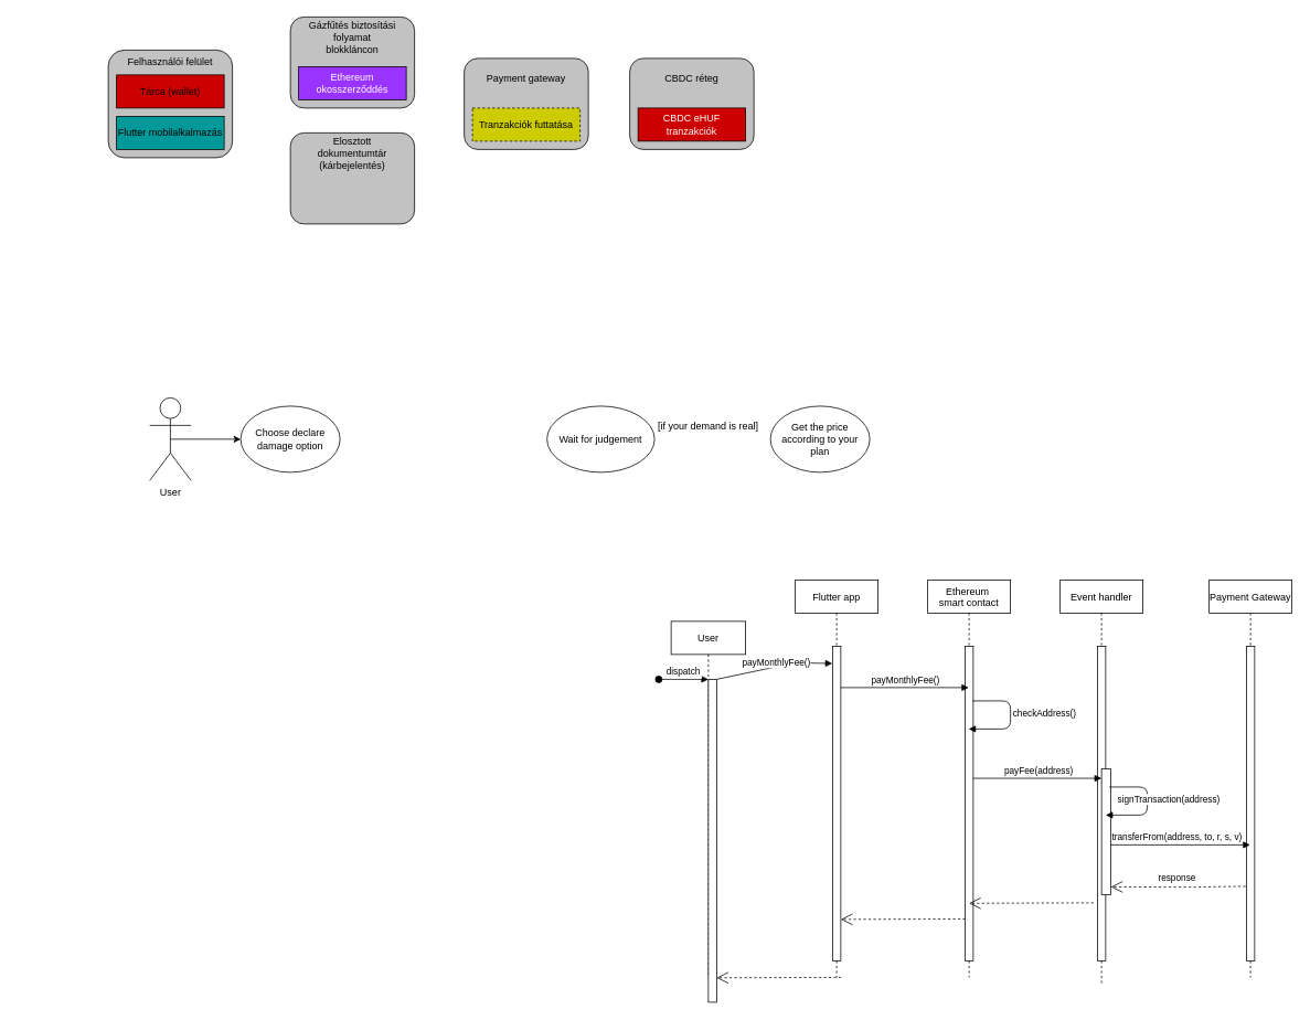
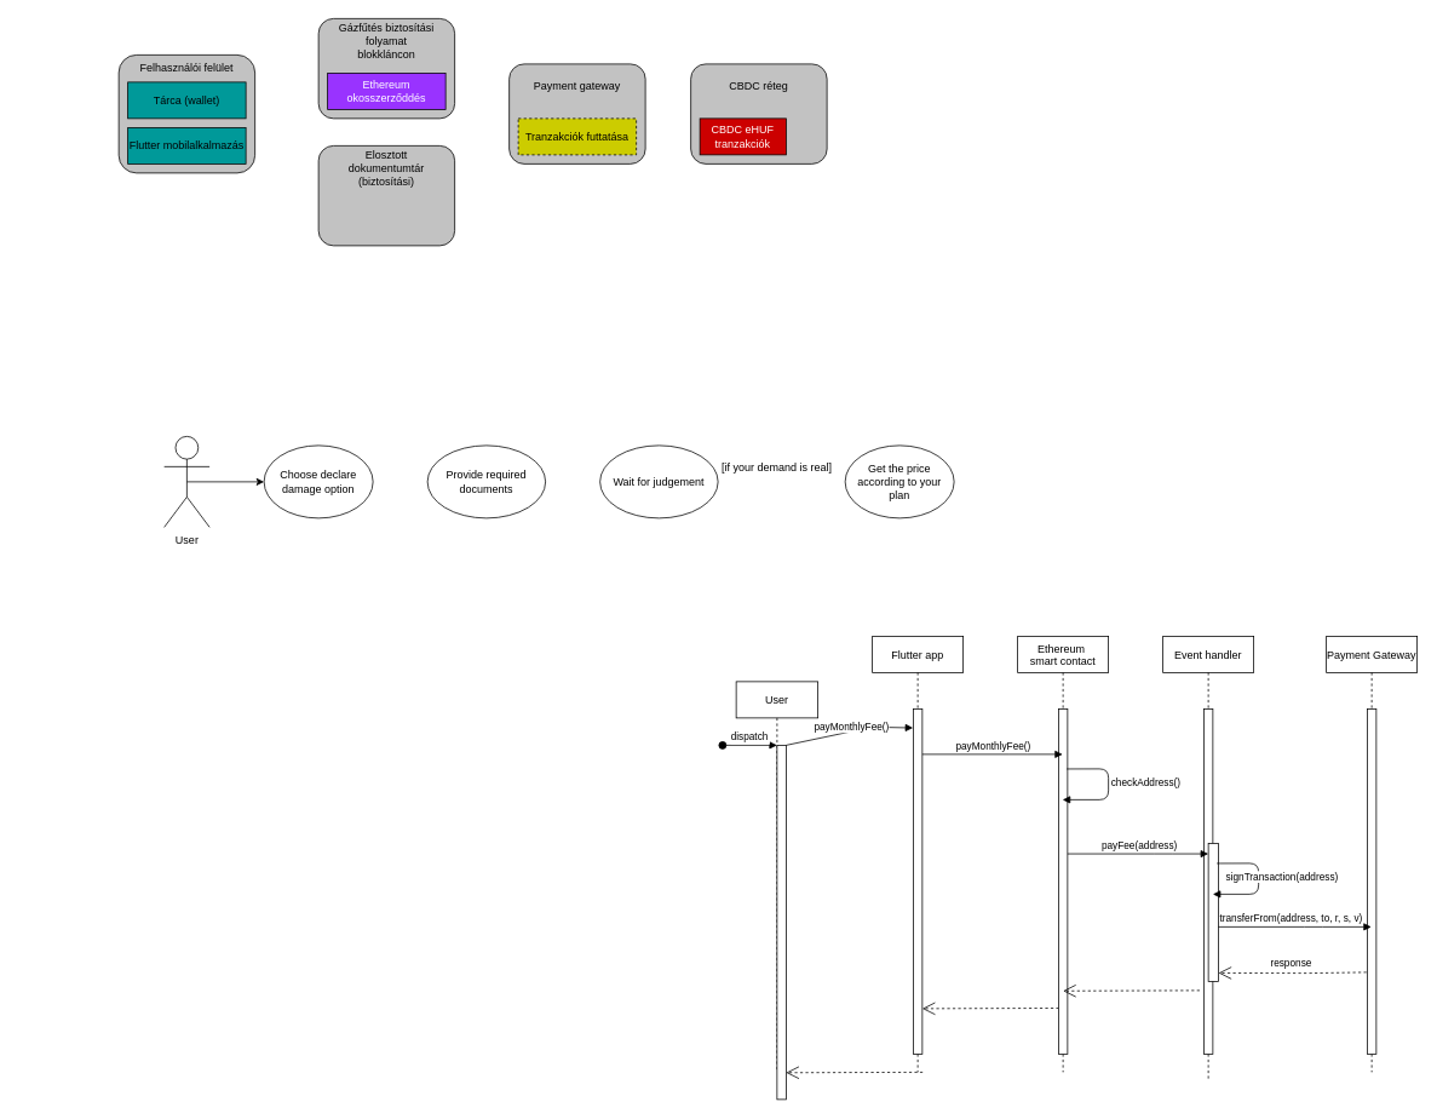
  <mxCell id="0" />
  <mxCell id="1" parent="0" />
  <mxCell id="2" value="&lt;div style=&quot;text-align: justify;&quot;&gt;&lt;br&gt;&lt;/div&gt;" style="rounded=1;whiteSpace=wrap;html=1;align=center;fillColor=#C2C2C2;" vertex="1" parent="1"><mxGeometry x="130" y="60" width="150" height="130" as="geometry" /></mxCell>
  <mxCell id="3" value="Felhasználói felület" style="text;html=1;strokeColor=none;fillColor=none;align=center;verticalAlign=middle;whiteSpace=wrap;rounded=0;" vertex="1" parent="1"><mxGeometry x="150" y="60" width="110" height="30" as="geometry" /></mxCell>
- <mxCell id="4" value="Tárca (wallet)" style="rounded=0;whiteSpace=wrap;html=1;fillColor=#cc0000;strokeColor=#000000;shadow=0;textColor=#000000;" vertex="1" parent="1"><mxGeometry x="140" y="90" width="130" height="40" as="geometry" /></mxCell>
+ <mxCell id="4" value="Tárca (wallet)" style="rounded=0;whiteSpace=wrap;html=1;fillColor=#009999;strokeColor=#000000;shadow=0;textColor=#000000;" vertex="1" parent="1"><mxGeometry x="140" y="90" width="130" height="40" as="geometry" /></mxCell>
  <mxCell id="5" value="Flutter mobilalkalmazás" style="rounded=0;whiteSpace=wrap;html=1;fillColor=#009999;strokeColor=#000000;shadow=0;textColor=#000000;" vertex="1" parent="1"><mxGeometry x="140" y="140" width="130" height="40" as="geometry" /></mxCell>
  <mxCell id="6" value="&lt;div style=&quot;text-align: justify;&quot;&gt;&lt;br&gt;&lt;/div&gt;" style="rounded=1;whiteSpace=wrap;html=1;align=center;fillColor=#C2C2C2;" vertex="1" parent="1"><mxGeometry x="350" y="20" width="150" height="110" as="geometry" /></mxCell>
  <mxCell id="7" value="Gázfűtés biztosítási folyamat blokkláncon" style="text;html=1;strokeColor=none;fillColor=none;align=center;verticalAlign=middle;whiteSpace=wrap;rounded=0;" vertex="1" parent="1"><mxGeometry x="370" y="30" width="110" height="30" as="geometry" /></mxCell>
  <mxCell id="8" value="&lt;font color=&quot;#ffffff&quot;&gt;Ethereum okosszerződdés&lt;/font&gt;" style="rounded=0;whiteSpace=wrap;html=1;fillColor=#9933FF;strokeColor=#000000;shadow=0;textColor=#000000;" vertex="1" parent="1"><mxGeometry x="360" y="80" width="130" height="40" as="geometry" /></mxCell>
  <mxCell id="9" value="&lt;div style=&quot;text-align: justify;&quot;&gt;&lt;br&gt;&lt;/div&gt;" style="rounded=1;whiteSpace=wrap;html=1;align=center;fillColor=#C2C2C2;" vertex="1" parent="1"><mxGeometry x="560" y="70" width="150" height="110" as="geometry" /></mxCell>
  <mxCell id="10" value="Payment gateway" style="text;html=1;strokeColor=none;fillColor=none;align=center;verticalAlign=middle;whiteSpace=wrap;rounded=0;" vertex="1" parent="1"><mxGeometry x="580" y="80" width="110" height="30" as="geometry" /></mxCell>
  <mxCell id="11" value="Tranzakciók futtatása" style="rounded=0;whiteSpace=wrap;html=1;fillColor=#CCCC00;strokeColor=#000000;shadow=0;textColor=#000000;dashed=1;" vertex="1" parent="1"><mxGeometry x="570" y="130" width="130" height="40" as="geometry" /></mxCell>
  <mxCell id="12" value="&lt;div style=&quot;text-align: justify;&quot;&gt;&lt;br&gt;&lt;/div&gt;" style="rounded=1;whiteSpace=wrap;html=1;align=center;fillColor=#C2C2C2;" vertex="1" parent="1"><mxGeometry x="760" y="70" width="150" height="110" as="geometry" /></mxCell>
  <mxCell id="13" value="CBDC réteg" style="text;html=1;strokeColor=none;fillColor=none;align=center;verticalAlign=middle;whiteSpace=wrap;rounded=0;" vertex="1" parent="1"><mxGeometry x="780" y="80" width="110" height="30" as="geometry" /></mxCell>
- <mxCell id="14" value="&lt;font color=&quot;#ffffff&quot;&gt;CBDC eHUF tranzakciók&lt;/font&gt;" style="rounded=0;whiteSpace=wrap;html=1;fillColor=#CC0000;strokeColor=#000000;shadow=0;textColor=#000000;" vertex="1" parent="1"><mxGeometry x="770" y="130" width="130" height="40" as="geometry" /></mxCell>
+ <mxCell id="14" value="&lt;font color=&quot;#ffffff&quot;&gt;CBDC eHUF tranzakciók&lt;/font&gt;" style="rounded=0;whiteSpace=wrap;html=1;fillColor=#CC0000;strokeColor=#000000;shadow=0;textColor=#000000;" vertex="1" parent="1"><mxGeometry x="770" y="130" width="95" height="40" as="geometry" /></mxCell>
  <mxCell id="15" value="Text" style="text;html=1;align=center;verticalAlign=middle;resizable=0;points=[];autosize=1;strokeColor=none;fillColor=none;fontColor=#FFFFFF;" vertex="1" parent="1"><mxGeometry x="20" y="270" width="40" height="20" as="geometry" /></mxCell>
  <mxCell id="16" value="&lt;div style=&quot;text-align: justify;&quot;&gt;&lt;br&gt;&lt;/div&gt;" style="rounded=1;whiteSpace=wrap;html=1;align=center;fillColor=#C2C2C2;" vertex="1" parent="1"><mxGeometry x="350" y="160" width="150" height="110" as="geometry" /></mxCell>
- <mxCell id="17" value="Elosztott dokumentumtár (kárbejelentés)" style="text;html=1;strokeColor=none;fillColor=none;align=center;verticalAlign=middle;whiteSpace=wrap;rounded=0;" vertex="1" parent="1"><mxGeometry x="370" y="170" width="110" height="30" as="geometry" /></mxCell>
+ <mxCell id="17" value="Elosztott dokumentumtár (biztosítási)" style="text;html=1;strokeColor=none;fillColor=none;align=center;verticalAlign=middle;whiteSpace=wrap;rounded=0;" vertex="1" parent="1"><mxGeometry x="370" y="170" width="110" height="30" as="geometry" /></mxCell>
  <mxCell id="18" value="User" style="shape=umlActor;verticalLabelPosition=bottom;verticalAlign=top;html=1;outlineConnect=0;" vertex="1" parent="1"><mxGeometry x="180" y="480" width="50" height="100" as="geometry" /></mxCell>
  <mxCell id="19" value="" style="endArrow=classic;html=1;rounded=0;exitX=0.5;exitY=0.5;exitDx=0;exitDy=0;exitPerimeter=0;entryX=0;entryY=0.5;entryDx=0;entryDy=0;" edge="1" parent="1" source="18"><mxGeometry width="50" height="50" relative="1" as="geometry"><mxPoint x="230" y="560" as="sourcePoint" /><mxPoint x="290" y="530" as="targetPoint" /></mxGeometry></mxCell>
  <mxCell id="20" value="Choose declare damage option" style="ellipse;whiteSpace=wrap;html=1;" vertex="1" parent="1"><mxGeometry x="290" y="490" width="120" height="80" as="geometry" /></mxCell>
+ <mxCell id="21" value="Provide required documents" style="ellipse;whiteSpace=wrap;html=1;" vertex="1" parent="1"><mxGeometry x="470" y="490" width="130" height="80" as="geometry" /></mxCell>
  <mxCell id="22" value="Wait for judgement" style="ellipse;whiteSpace=wrap;html=1;" vertex="1" parent="1"><mxGeometry x="660" y="490" width="130" height="80" as="geometry" /></mxCell>
  <mxCell id="23" value="Get the price according to your plan" style="ellipse;whiteSpace=wrap;html=1;" vertex="1" parent="1"><mxGeometry x="930" y="490" width="120" height="80" as="geometry" /></mxCell>
  <mxCell id="24" value="[if your demand is real]" style="text;html=1;strokeColor=none;fillColor=none;align=center;verticalAlign=middle;whiteSpace=wrap;rounded=0;" vertex="1" parent="1"><mxGeometry x="790" y="500" width="130" height="30" as="geometry" /></mxCell>
  <mxCell id="25" value="User" style="shape=umlLifeline;perimeter=lifelinePerimeter;container=1;collapsible=0;recursiveResize=0;rounded=0;shadow=0;strokeWidth=1;" vertex="1" parent="1"><mxGeometry x="810" y="750" width="90" height="430" as="geometry" /></mxCell>
  <mxCell id="26" value="" style="points=[];perimeter=orthogonalPerimeter;rounded=0;shadow=0;strokeWidth=1;" vertex="1" parent="25"><mxGeometry x="45" y="70" width="10" height="390" as="geometry" /></mxCell>
  <mxCell id="27" value="dispatch" style="verticalAlign=bottom;startArrow=oval;endArrow=block;startSize=8;shadow=0;strokeWidth=1;" edge="1" parent="25" target="26"><mxGeometry relative="1" as="geometry"><mxPoint x="-15" y="70" as="sourcePoint" /></mxGeometry></mxCell>
  <mxCell id="28" value="" style="endArrow=open;endSize=12;dashed=1;html=1;rounded=0;exitX=0.043;exitY=0.867;exitDx=0;exitDy=0;exitPerimeter=0;entryX=0.9;entryY=0.79;entryDx=0;entryDy=0;entryPerimeter=0;" edge="1" parent="25"><mxGeometry x="-0.032" y="-10" width="160" relative="1" as="geometry"><mxPoint x="205.43" y="430.0" as="sourcePoint" /><mxPoint x="55" y="430.54" as="targetPoint" /><Array as="points"><mxPoint x="206.29" y="430.7" /></Array><mxPoint as="offset" /></mxGeometry></mxCell>
  <mxCell id="29" value="Flutter app" style="shape=umlLifeline;perimeter=lifelinePerimeter;container=1;collapsible=0;recursiveResize=0;rounded=0;shadow=0;strokeWidth=1;" vertex="1" parent="1"><mxGeometry x="960" y="700" width="100" height="480" as="geometry" /></mxCell>
  <mxCell id="30" value="" style="points=[];perimeter=orthogonalPerimeter;rounded=0;shadow=0;strokeWidth=1;" vertex="1" parent="29"><mxGeometry x="45" y="80" width="10" height="380" as="geometry" /></mxCell>
  <mxCell id="31" value="" style="endArrow=open;endSize=12;dashed=1;html=1;rounded=0;exitX=0.043;exitY=0.867;exitDx=0;exitDy=0;exitPerimeter=0;entryX=0.9;entryY=0.79;entryDx=0;entryDy=0;entryPerimeter=0;" edge="1" parent="29" source="35"><mxGeometry x="-0.032" y="-10" width="160" relative="1" as="geometry"><mxPoint x="265.71" y="410.0" as="sourcePoint" /><mxPoint x="55" y="410.0" as="targetPoint" /><Array as="points"><mxPoint x="206.29" y="410.16" /></Array><mxPoint as="offset" /></mxGeometry></mxCell>
  <mxCell id="32" value="" style="verticalAlign=bottom;endArrow=block;shadow=0;strokeWidth=1;entryX=-0.029;entryY=0.055;entryDx=0;entryDy=0;entryPerimeter=0;" edge="1" parent="1" source="26" target="30"><mxGeometry relative="1" as="geometry"><mxPoint x="955" y="780" as="sourcePoint" /><mxPoint x="1000" y="800" as="targetPoint" /><Array as="points"><mxPoint x="960" y="800" /></Array></mxGeometry></mxCell>
  <mxCell id="33" value="payMonthlyFee()" style="edgeLabel;html=1;align=center;verticalAlign=middle;resizable=0;points=[];" vertex="1" connectable="0" parent="32"><mxGeometry x="-0.283" relative="1" as="geometry"><mxPoint x="22" y="-10" as="offset" /></mxGeometry></mxCell>
  <mxCell id="34" value="Ethereum &#10;smart contact" style="shape=umlLifeline;perimeter=lifelinePerimeter;container=1;collapsible=0;recursiveResize=0;rounded=0;shadow=0;strokeWidth=1;" vertex="1" parent="1"><mxGeometry x="1120" y="700" width="100" height="480" as="geometry" /></mxCell>
  <mxCell id="35" value="" style="points=[];perimeter=orthogonalPerimeter;rounded=0;shadow=0;strokeWidth=1;" vertex="1" parent="34"><mxGeometry x="45" y="80" width="10" height="380" as="geometry" /></mxCell>
  <mxCell id="36" value="" style="verticalAlign=bottom;endArrow=block;shadow=0;strokeWidth=1;" edge="1" parent="34"><mxGeometry relative="1" as="geometry"><mxPoint x="-105" y="130" as="sourcePoint" /><mxPoint x="49.5" y="130" as="targetPoint" /><Array as="points"><mxPoint y="130" /></Array></mxGeometry></mxCell>
  <mxCell id="37" value="payMonthlyFee()" style="edgeLabel;html=1;align=center;verticalAlign=middle;resizable=0;points=[];" vertex="1" connectable="0" parent="36"><mxGeometry x="-0.283" relative="1" as="geometry"><mxPoint x="22" y="-10" as="offset" /></mxGeometry></mxCell>
  <mxCell id="38" value="" style="verticalAlign=bottom;endArrow=block;shadow=0;strokeWidth=1;exitX=0.9;exitY=0.174;exitDx=0;exitDy=0;exitPerimeter=0;" edge="1" parent="34" source="35" target="34"><mxGeometry relative="1" as="geometry"><mxPoint x="60" y="146" as="sourcePoint" /><mxPoint x="204.5" y="190" as="targetPoint" /><Array as="points"><mxPoint x="100" y="146" /><mxPoint x="100" y="180" /></Array></mxGeometry></mxCell>
  <mxCell id="39" value="checkAddress()" style="edgeLabel;html=1;align=center;verticalAlign=middle;resizable=0;points=[];" vertex="1" connectable="0" parent="38"><mxGeometry x="-0.283" relative="1" as="geometry"><mxPoint x="40" y="14" as="offset" /></mxGeometry></mxCell>
  <mxCell id="40" value="Payment Gateway" style="shape=umlLifeline;perimeter=lifelinePerimeter;container=1;collapsible=0;recursiveResize=0;rounded=0;shadow=0;strokeWidth=1;size=40;" vertex="1" parent="1"><mxGeometry x="1460" y="700" width="100" height="480" as="geometry" /></mxCell>
  <mxCell id="41" value="" style="points=[];perimeter=orthogonalPerimeter;rounded=0;shadow=0;strokeWidth=1;" vertex="1" parent="40"><mxGeometry x="45" y="80" width="10" height="380" as="geometry" /></mxCell>
  <mxCell id="42" value="Event handler" style="shape=umlLifeline;perimeter=lifelinePerimeter;container=1;collapsible=0;recursiveResize=0;rounded=0;shadow=0;strokeWidth=1;" vertex="1" parent="1"><mxGeometry x="1280" y="700" width="100" height="490" as="geometry" /></mxCell>
  <mxCell id="43" value="" style="points=[];perimeter=orthogonalPerimeter;rounded=0;shadow=0;strokeWidth=1;" vertex="1" parent="42"><mxGeometry x="45" y="80" width="10" height="380" as="geometry" /></mxCell>
  <mxCell id="44" value="" style="points=[];perimeter=orthogonalPerimeter;rounded=0;shadow=0;strokeWidth=1;" vertex="1" parent="42"><mxGeometry x="50" y="228" width="11" height="152" as="geometry" /></mxCell>
  <mxCell id="45" value="" style="verticalAlign=bottom;endArrow=block;shadow=0;strokeWidth=1;exitX=0.9;exitY=0.174;exitDx=0;exitDy=0;exitPerimeter=0;" edge="1" parent="42"><mxGeometry relative="1" as="geometry"><mxPoint x="59.37" y="250.12" as="sourcePoint" /><mxPoint x="55.0" y="284" as="targetPoint" /><Array as="points"><mxPoint x="105.37" y="250" /><mxPoint x="105.37" y="284" /></Array></mxGeometry></mxCell>
  <mxCell id="46" value="signTransaction(address)" style="edgeLabel;html=1;align=center;verticalAlign=middle;resizable=0;points=[];" vertex="1" connectable="0" parent="45"><mxGeometry x="-0.283" relative="1" as="geometry"><mxPoint x="25" y="14" as="offset" /></mxGeometry></mxCell>
  <mxCell id="47" value="" style="endArrow=open;endSize=12;dashed=1;html=1;rounded=0;exitX=0.043;exitY=0.867;exitDx=0;exitDy=0;exitPerimeter=0;entryX=1.024;entryY=0.647;entryDx=0;entryDy=0;entryPerimeter=0;" edge="1" parent="42"><mxGeometry x="-0.032" y="-10" width="160" relative="1" as="geometry"><mxPoint x="224.14" y="370.0" as="sourcePoint" /><mxPoint x="61.264" y="370.754" as="targetPoint" /><Array as="points"><mxPoint x="225" y="370.7" /><mxPoint x="160" y="371" /></Array><mxPoint as="offset" /></mxGeometry></mxCell>
  <mxCell id="48" value="response" style="edgeLabel;html=1;align=center;verticalAlign=middle;resizable=0;points=[];" vertex="1" connectable="0" parent="47"><mxGeometry x="0.515" relative="1" as="geometry"><mxPoint x="39" y="-11" as="offset" /></mxGeometry></mxCell>
  <mxCell id="49" value="" style="verticalAlign=bottom;endArrow=block;shadow=0;strokeWidth=1;" edge="1" parent="1"><mxGeometry relative="1" as="geometry"><mxPoint x="1175" y="939.57" as="sourcePoint" /><mxPoint x="1330" y="939.57" as="targetPoint" /><Array as="points"><mxPoint x="1280" y="939.57" /></Array></mxGeometry></mxCell>
  <mxCell id="50" value="payFee(address)" style="edgeLabel;html=1;align=center;verticalAlign=middle;resizable=0;points=[];" vertex="1" connectable="0" parent="49"><mxGeometry x="-0.283" relative="1" as="geometry"><mxPoint x="22" y="-10" as="offset" /></mxGeometry></mxCell>
  <mxCell id="51" value="" style="verticalAlign=bottom;endArrow=block;shadow=0;strokeWidth=1;" edge="1" parent="1" target="40"><mxGeometry relative="1" as="geometry"><mxPoint x="1341" y="1020" as="sourcePoint" /><mxPoint x="1490" y="1020" as="targetPoint" /><Array as="points"><mxPoint x="1446" y="1020" /></Array></mxGeometry></mxCell>
  <mxCell id="52" value="transferFrom(address, to, r, s, v)" style="edgeLabel;html=1;align=center;verticalAlign=middle;resizable=0;points=[];" vertex="1" connectable="0" parent="51"><mxGeometry x="-0.283" relative="1" as="geometry"><mxPoint x="19" y="-10" as="offset" /></mxGeometry></mxCell>
  <mxCell id="53" value="" style="endArrow=open;endSize=12;dashed=1;html=1;rounded=0;exitX=0.043;exitY=0.867;exitDx=0;exitDy=0;exitPerimeter=0;entryX=0.9;entryY=0.79;entryDx=0;entryDy=0;entryPerimeter=0;" edge="1" parent="1"><mxGeometry x="-0.032" y="-10" width="160" relative="1" as="geometry"><mxPoint x="1320.43" y="1090" as="sourcePoint" /><mxPoint x="1170" y="1090.54" as="targetPoint" /><Array as="points"><mxPoint x="1321.29" y="1090.7" /></Array><mxPoint as="offset" /></mxGeometry></mxCell>
